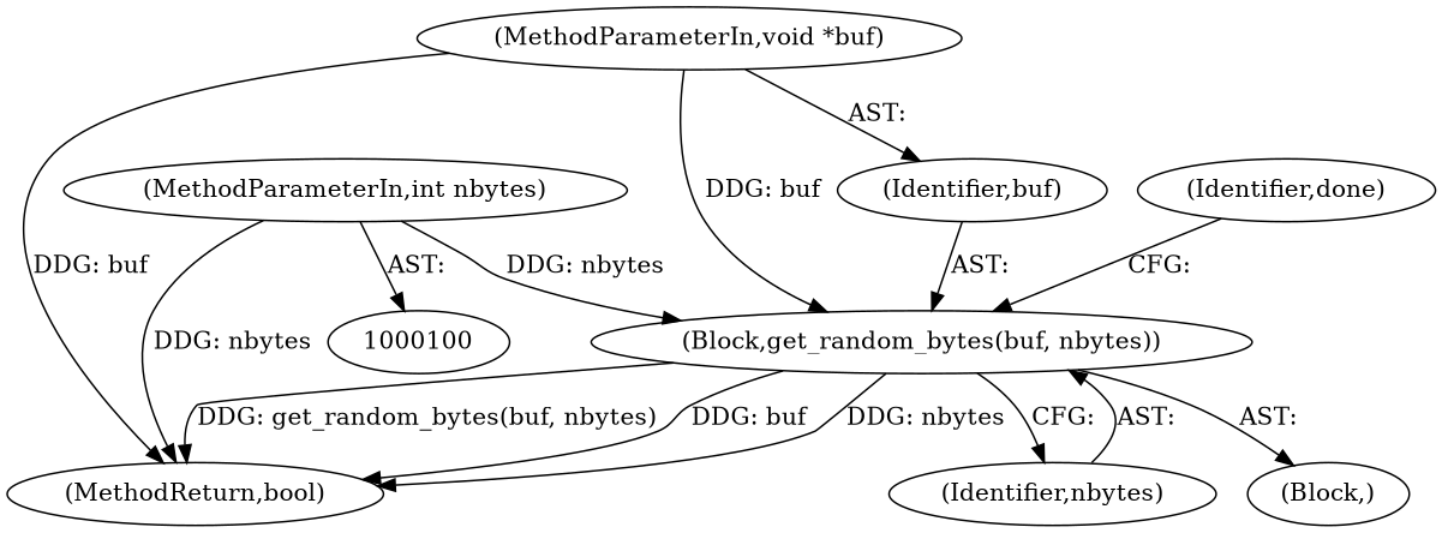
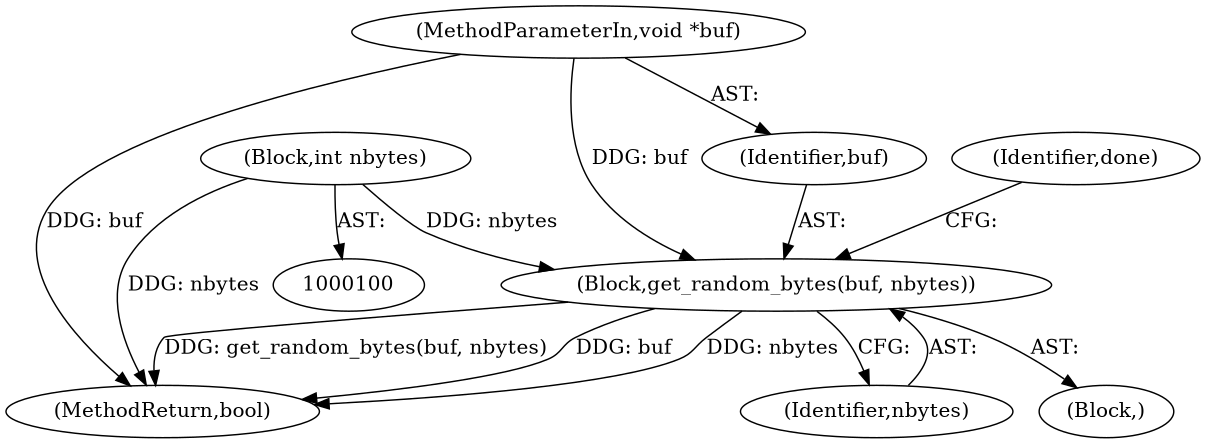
  digraph {
    n1 [label="(Block,get_random_bytes(buf, nbytes))"]
    n2 [label="(Block,)"]
    n3 [label="(MethodReturn,bool)"]
    n4 [label="(Identifier,nbytes)"]
    n5 [label="(MethodParameterIn,void *buf)"]
    n6 [label="(Identifier,buf)"]
-   n7 [label="(MethodParameterIn,int nbytes)"]
+   n7 [label="(Block,int nbytes)"]
    1000100
    n9 [label="(Identifier,done)"]
    n1 -> n2 [label="AST: "]
    n1 -> n3 [label="DDG: nbytes"]
    n1 -> n3 [label="DDG: get_random_bytes(buf, nbytes)"]
    n1 -> n3 [label="DDG: buf"]
    n1 -> n4 [label="CFG: "]
    n4 -> n1 [label="AST: "]
    n5 -> n1 [label="DDG: buf"]
    n5 -> n3 [label="DDG: buf"]
    n5 -> n6 [label="AST: "]
    n6 -> n1 [label="AST: "]
    n7 -> n1 [label="DDG: nbytes"]
    n7 -> n3 [label="DDG: nbytes"]
    n7 -> 1000100 [label="AST: "]
    n9 -> n1 [label="CFG: "]
  }
